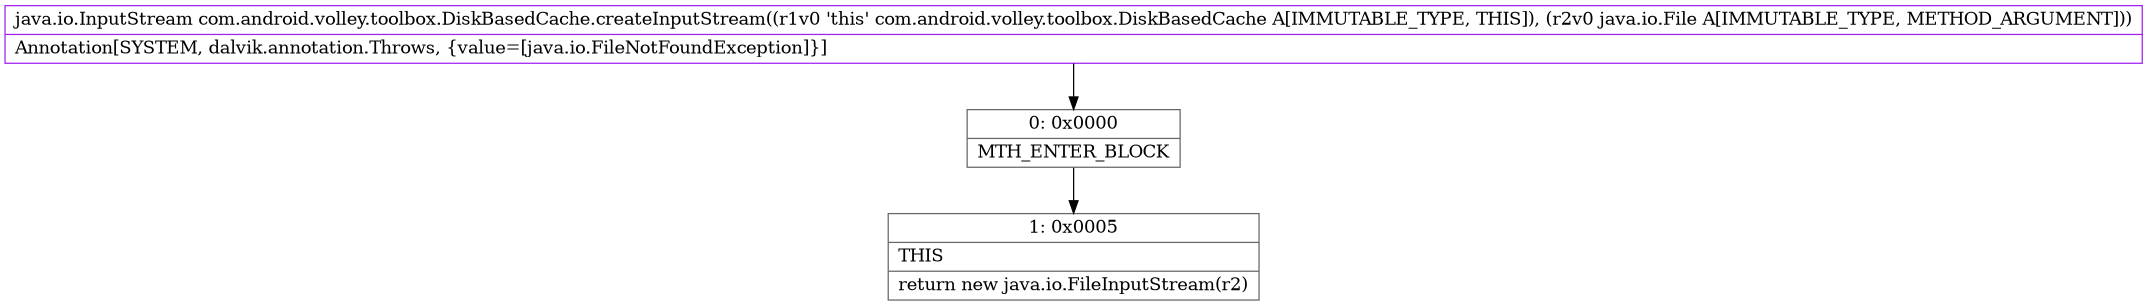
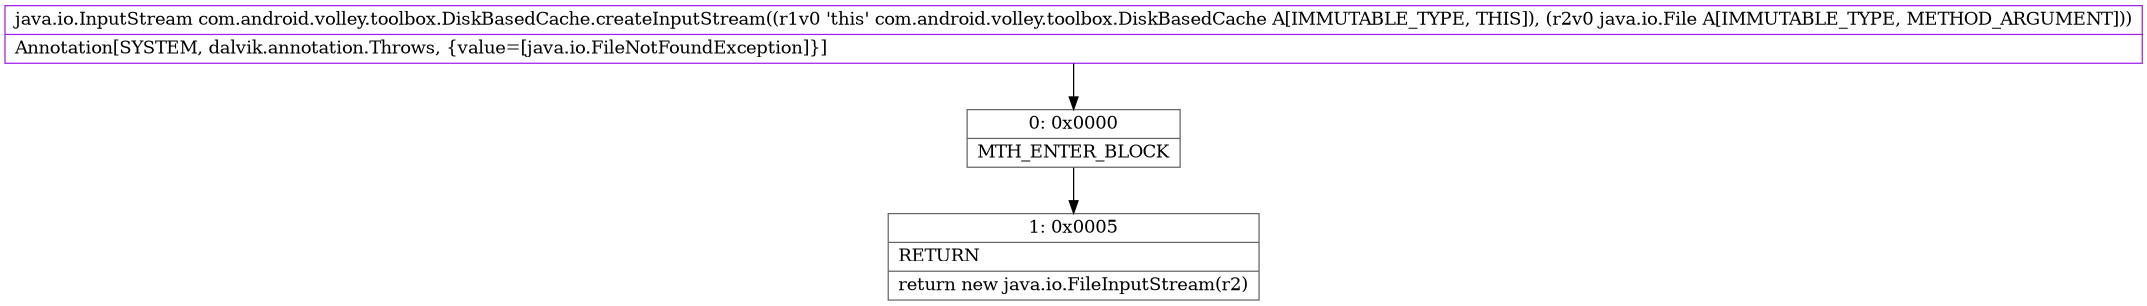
  digraph {
    node [shape=record color=gray40]
    n1 [label="{0\:\ 0x0000|MTH_ENTER_BLOCK\l}"]
-   n2 [label="{1\:\ 0x0005|THIS\l|return new java.io.FileInputStream(r2)\l}"]
+   n2 [label="{1\:\ 0x0005|RETURN\l|return new java.io.FileInputStream(r2)\l}"]
    n3 [label="{java.io.InputStream com.android.volley.toolbox.DiskBasedCache.createInputStream((r1v0 'this' com.android.volley.toolbox.DiskBasedCache A[IMMUTABLE_TYPE, THIS]), (r2v0 java.io.File A[IMMUTABLE_TYPE, METHOD_ARGUMENT]))  | Annotation[SYSTEM, dalvik.annotation.Throws, \{value=[java.io.FileNotFoundException]\}]\l}" color=purple]
    n1 -> n2
    n3 -> n1
  }
